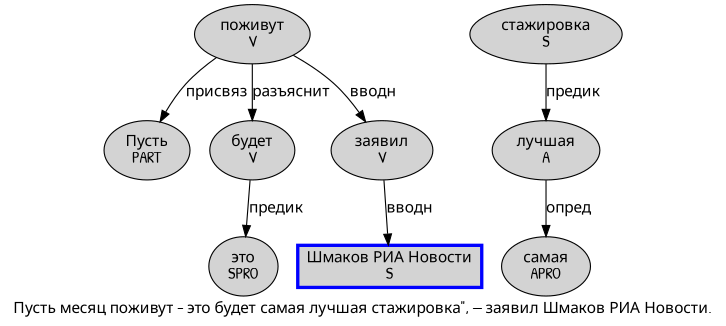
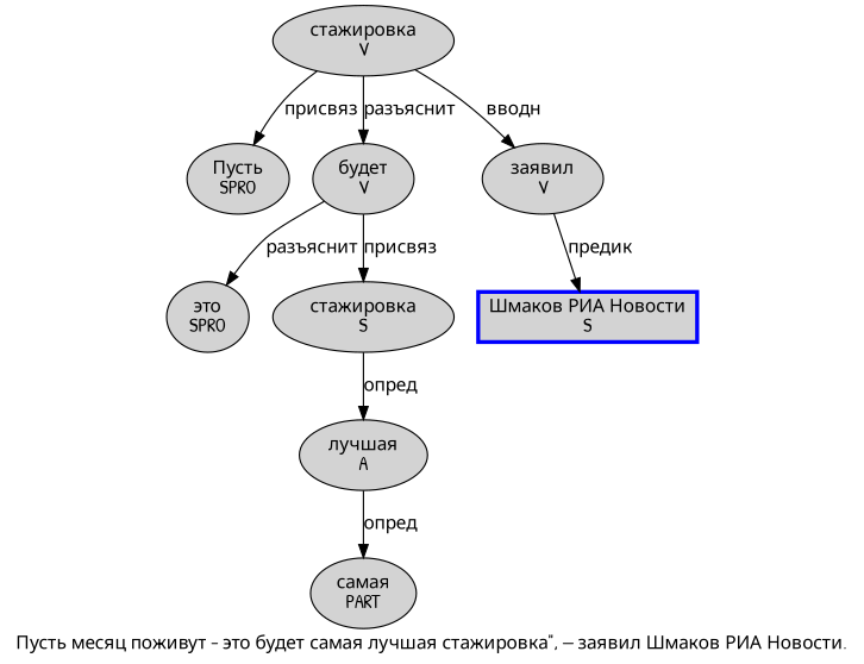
  digraph {
    fontname="Patrick Hand"
    label="Пусть месяц поживут – это будет самая лучшая стажировка\", — заявил Шмаков РИА Новости."
    node [fillcolor=lightgray fontname="Patrick Hand" penwidth=1 shape=ellipse style=filled]
    edge [fontname="Patrick Hand"]
-   n1 [label="Пусть\nPART"]
-   n2 [label="поживут\nV"]
+   n1 [label="Пусть\nSPRO"]
+   n2 [label="стажировка\nV"]
    n3 [label="будет\nV"]
    n4 [label="заявил\nV"]
    n5 [label="это\nSPRO"]
    n6 [label="стажировка\nS"]
    n7 [color=blue label="Шмаков РИА Новости\nS" penwidth=3 shape=box]
    n8 [label="лучшая\nA"]
-   n9 [label="самая\nAPRO"]
+   n9 [label="самая\nPART"]
    n2 -> n1 [label="присвяз"]
    n2 -> n3 [label="разъяснит"]
    n2 -> n4 [label="вводн"]
-   n3 -> n5 [label="предик"]
-   n4 -> n7 [label="вводн"]
-   n6 -> n8 [label="предик"]
+   n3 -> n5 [label="разъяснит"]
+   n3 -> n6 [label="присвяз"]
+   n4 -> n7 [label="предик"]
+   n6 -> n8 [label="опред"]
    n8 -> n9 [label="опред"]
  }
